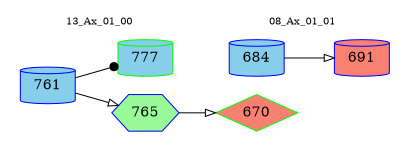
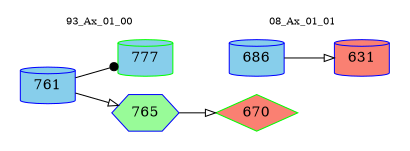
  digraph {
    rankdir=LR
    node [color=blue fillcolor=skyblue shape=cylinder style=filled]
    edge [arrowhead=onormal color=black]
-   n1 [label=684]
+   n1 [label=686]
    n2 [color=green fillcolor=salmon label=670 shape=diamond]
-   n3 [fillcolor=salmon label=691]
+   n3 [fillcolor=salmon label=631]
    n4 [label=761]
    n5 [fillcolor=palegreen label=765 shape=hexagon]
    n6 [color=green label=777]
    subgraph cluster_1 {
      color=white
      fontsize=10
      label="08_Ax_01_01"
      n1
      n2
      n3
    }
    subgraph cluster_2 {
      color=white
      fontsize=10
-     label="13_Ax_01_00"
+     label="93_Ax_01_00"
      n4
      n5
      n6
    }
    n1 -> n3
    n4 -> n5
    n4 -> n6 [arrowhead=dot]
    n5 -> n2
  }
